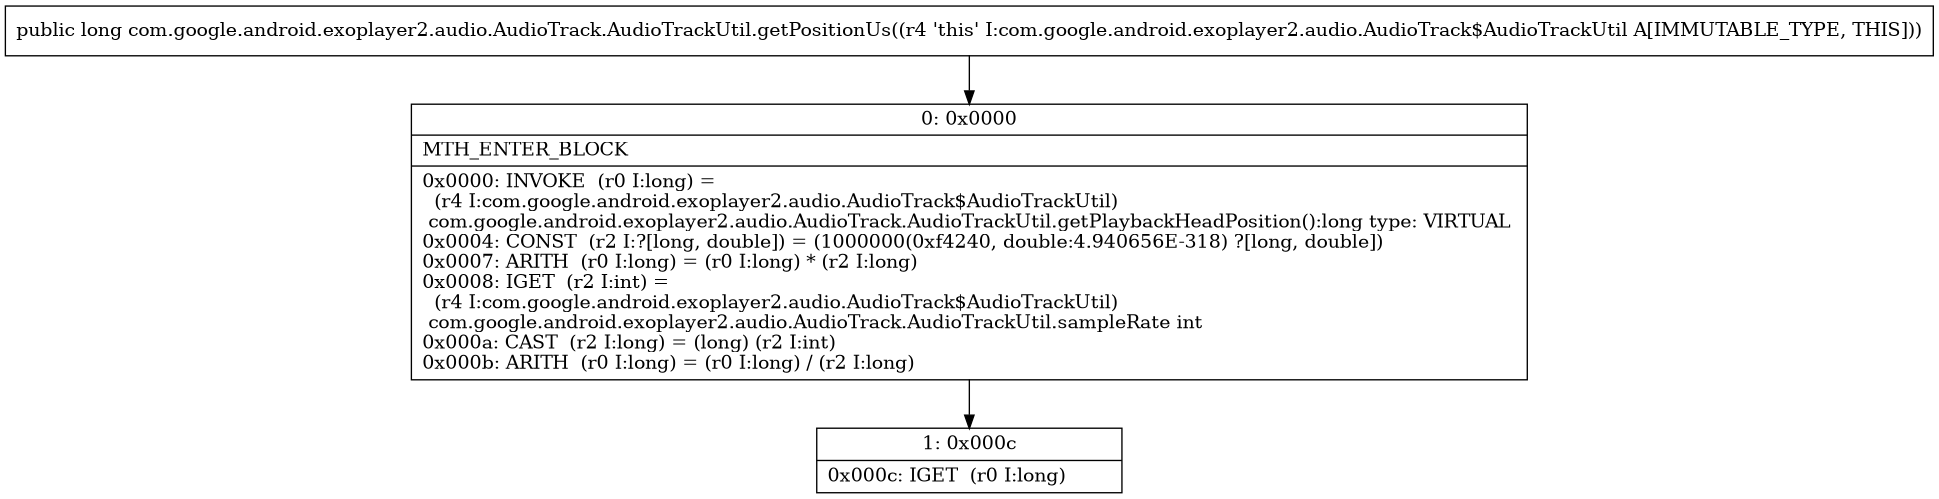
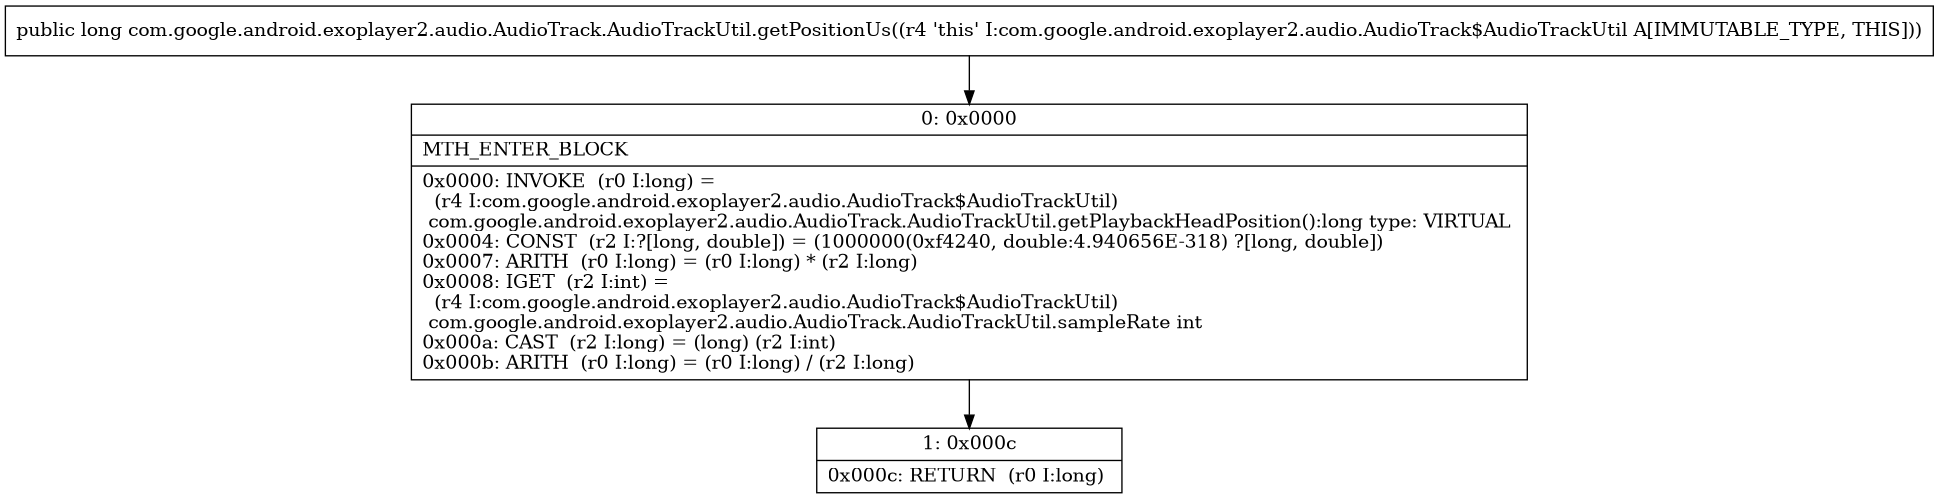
  digraph {
    node [shape=record]
    n1 [label="{0\:\ 0x0000|MTH_ENTER_BLOCK\l|0x0000: INVOKE  (r0 I:long) = \l  (r4 I:com.google.android.exoplayer2.audio.AudioTrack$AudioTrackUtil)\l com.google.android.exoplayer2.audio.AudioTrack.AudioTrackUtil.getPlaybackHeadPosition():long type: VIRTUAL \l0x0004: CONST  (r2 I:?[long, double]) = (1000000(0xf4240, double:4.940656E\-318) ?[long, double]) \l0x0007: ARITH  (r0 I:long) = (r0 I:long) * (r2 I:long) \l0x0008: IGET  (r2 I:int) = \l  (r4 I:com.google.android.exoplayer2.audio.AudioTrack$AudioTrackUtil)\l com.google.android.exoplayer2.audio.AudioTrack.AudioTrackUtil.sampleRate int \l0x000a: CAST  (r2 I:long) = (long) (r2 I:int) \l0x000b: ARITH  (r0 I:long) = (r0 I:long) \/ (r2 I:long) \l}"]
-   n2 [label="{1\:\ 0x000c|0x000c: IGET  (r0 I:long) \l}"]
+   n2 [label="{1\:\ 0x000c|0x000c: RETURN  (r0 I:long) \l}"]
    n3 [label="{public long com.google.android.exoplayer2.audio.AudioTrack.AudioTrackUtil.getPositionUs((r4 'this' I:com.google.android.exoplayer2.audio.AudioTrack$AudioTrackUtil A[IMMUTABLE_TYPE, THIS])) }"]
    n1 -> n2
    n3 -> n1
  }
